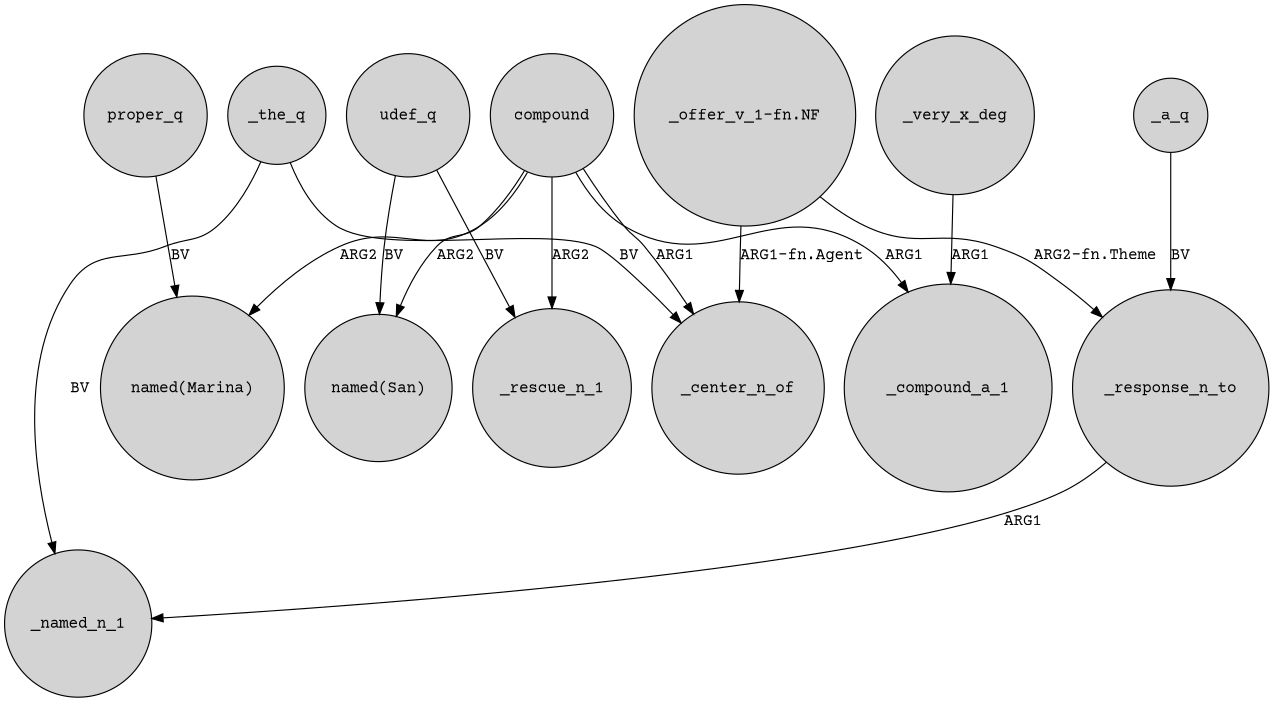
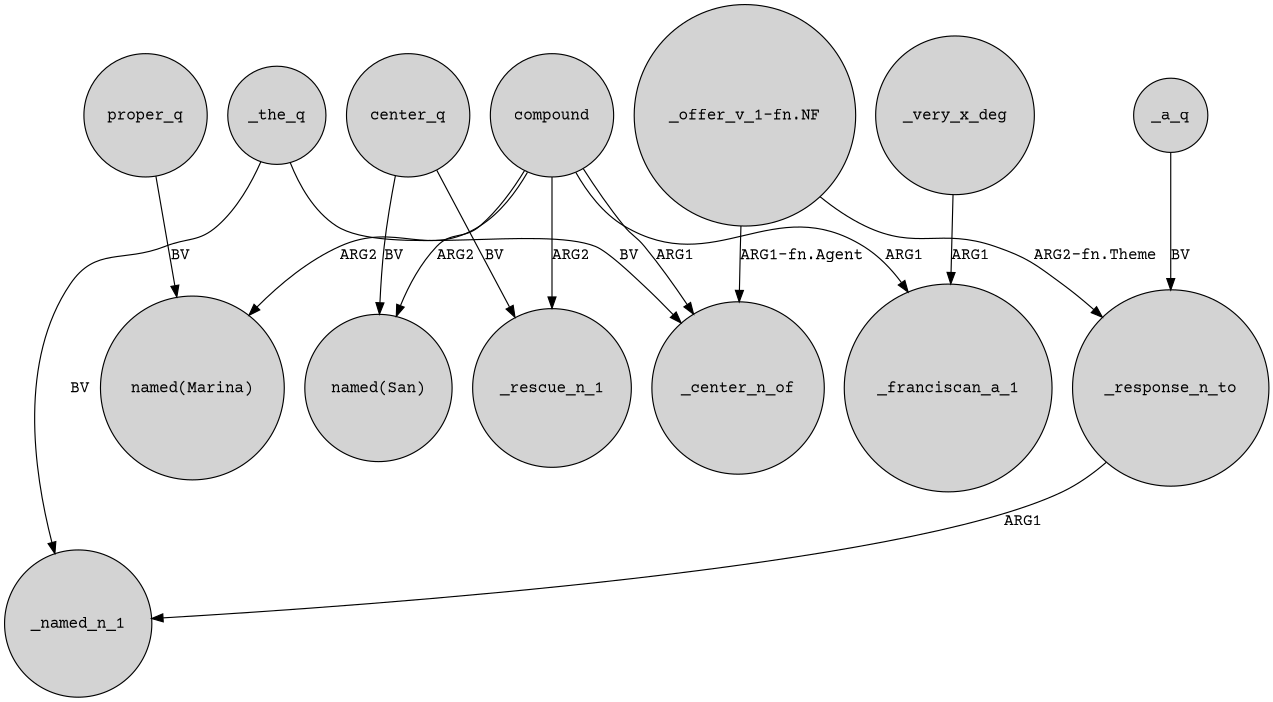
  digraph {
    fontname="Courier Prime"
    node [fontname="Courier Prime" shape=circle style=filled]
    edge [fontname="Courier Prime"]
    _the_q
    _center_n_of
    n3 [label=_named_n_1]
    compound
    "named(Marina)"
    _rescue_n_1
-   _franciscan_a_1 [label=_compound_a_1]
+   _franciscan_a_1
    "named(San)"
-   udef_q
+   udef_q [label=center_q]
    _response_n_to
    "_offer_v_1-fn.NF"
    _a_q
    proper_q
    _very_x_deg
    _the_q -> _center_n_of [label=BV]
    _the_q -> n3 [label=BV]
    compound -> _center_n_of [label=ARG1]
    compound -> "named(Marina)" [label=ARG2]
    compound -> _rescue_n_1 [label=ARG2]
    compound -> _franciscan_a_1 [label=ARG1]
    compound -> "named(San)" [label=ARG2]
    udef_q -> _rescue_n_1 [label=BV]
    udef_q -> "named(San)" [label=BV]
    _response_n_to -> n3 [label=ARG1]
    "_offer_v_1-fn.NF" -> _center_n_of [label="ARG1-fn.Agent"]
    "_offer_v_1-fn.NF" -> _response_n_to [label="ARG2-fn.Theme"]
    _a_q -> _response_n_to [label=BV]
    proper_q -> "named(Marina)" [label=BV]
    _very_x_deg -> _franciscan_a_1 [label=ARG1]
  }
